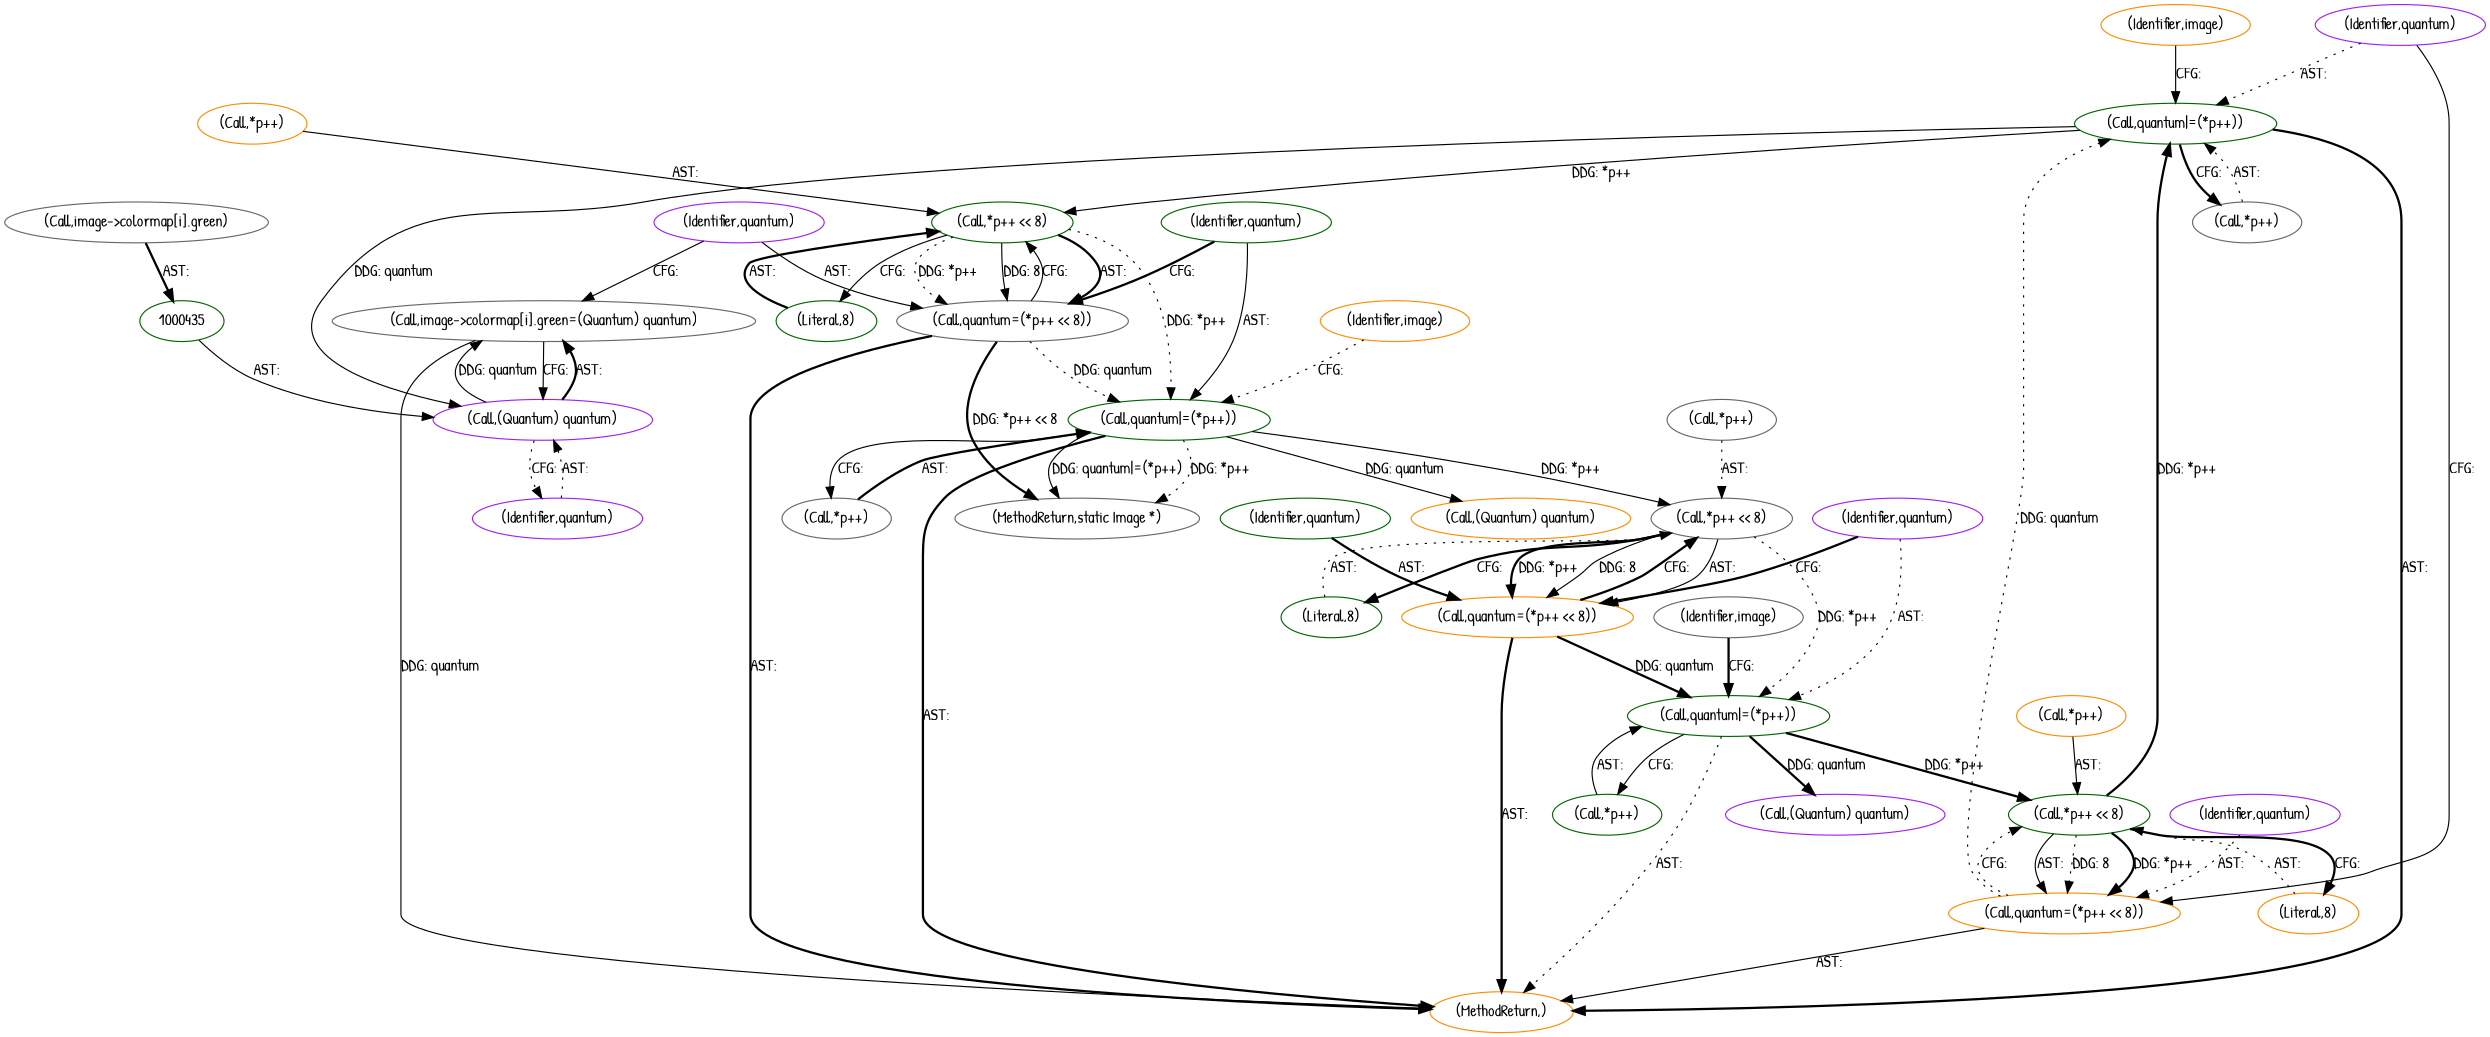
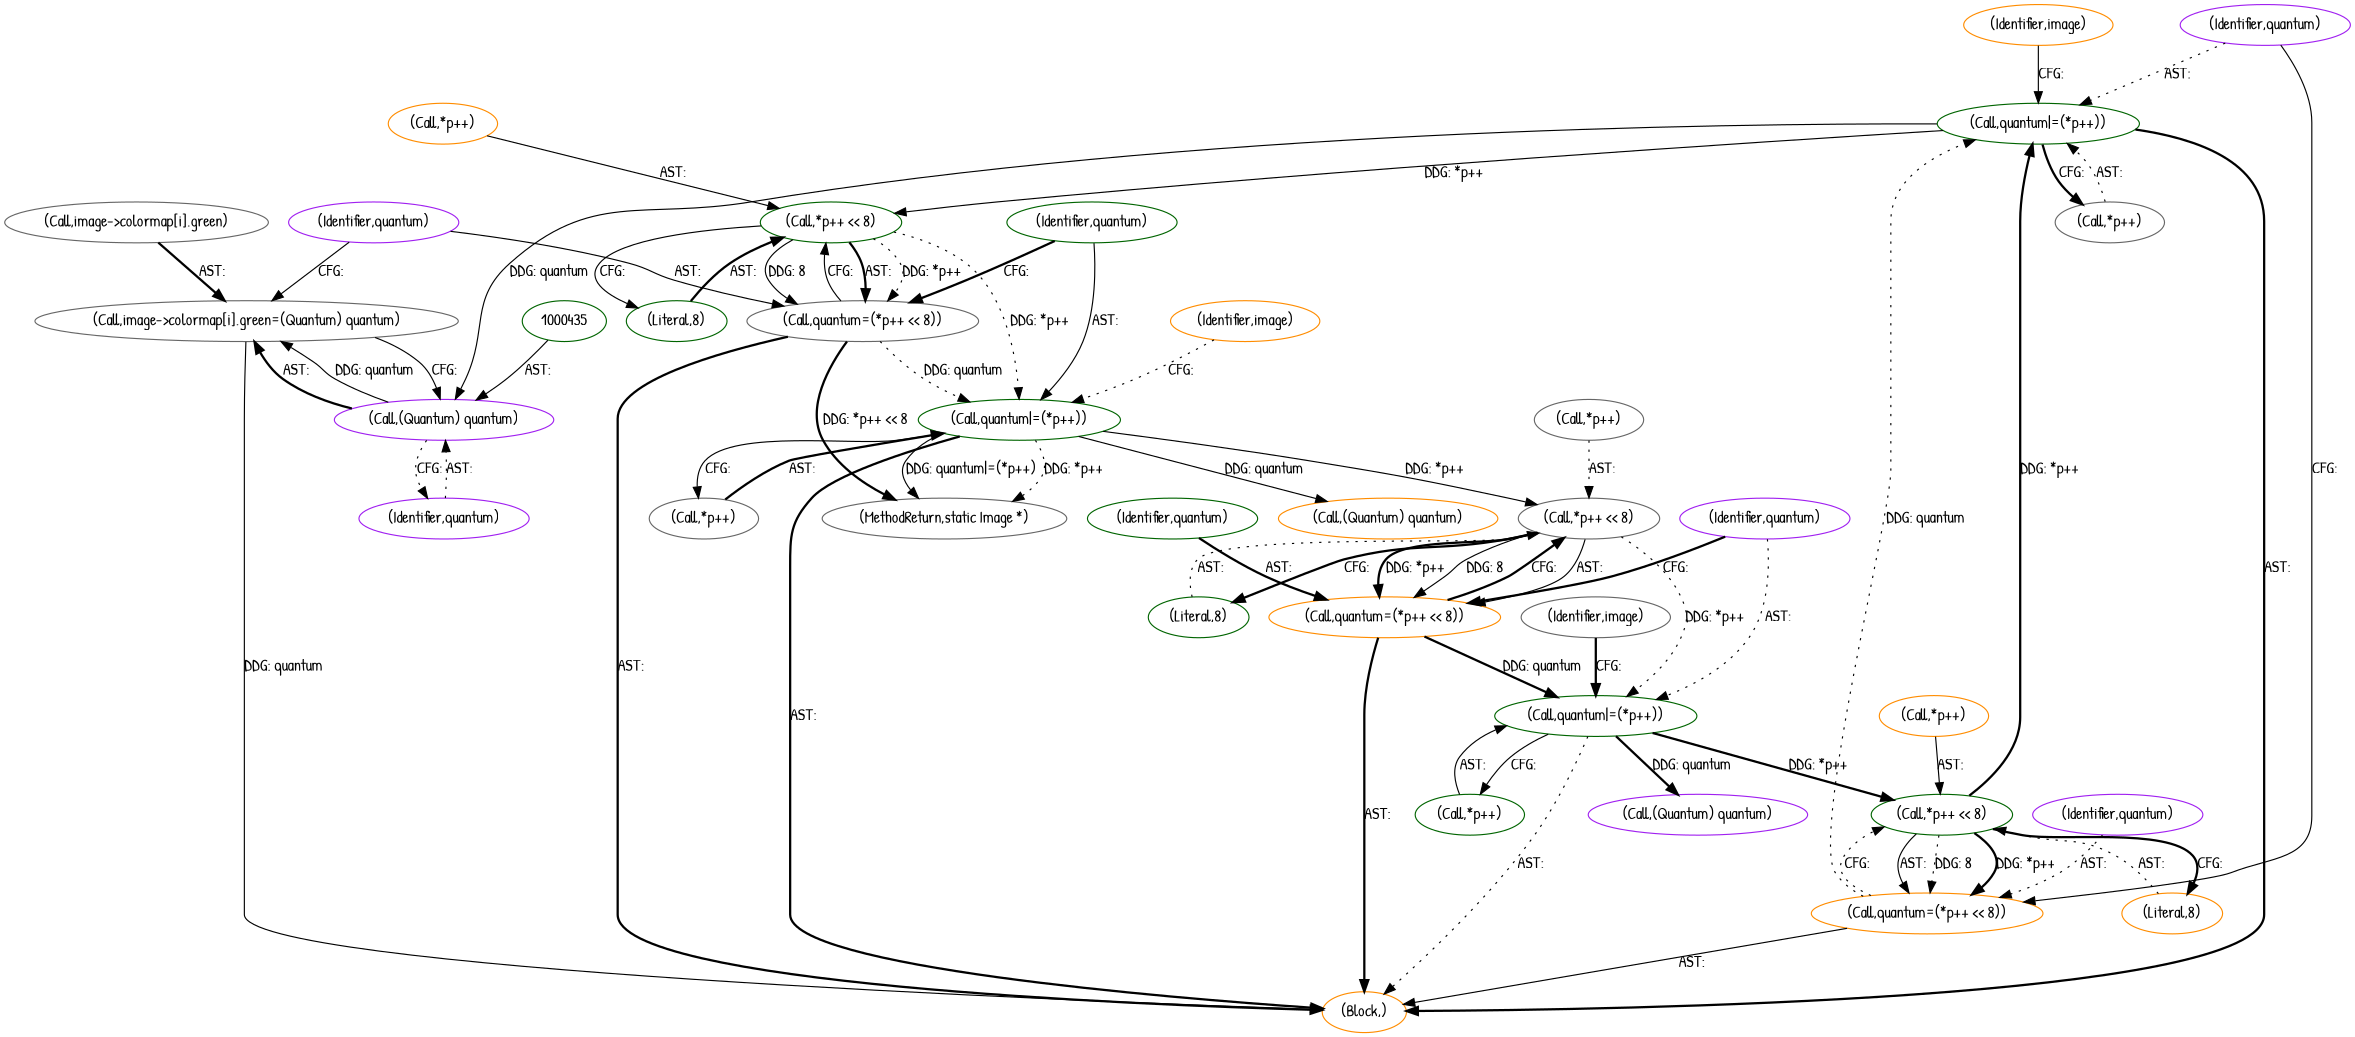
  digraph {
    fontname="Patrick Hand"
    node [color=darkgreen fontname="Patrick Hand"]
    edge [fontname="Patrick Hand" style=solid]
    n1 [color=gray40 label="(Call,image->colormap[i].green=(Quantum) quantum)"]
    n2 [color=purple label="(Call,(Quantum) quantum)"]
-   n3 [color=darkorange label="(MethodReturn,)"]
+   n3 [color=darkorange label="(Block,)"]
    n4 [color=purple label="(Identifier,quantum)"]
    n5 [color=gray40 label="(MethodReturn,static Image *)"]
    n6 [label="(Call,quantum|=(*p++))"]
    n7 [label="(Call,*p++ << 8)"]
    n8 [color=gray40 label="(Call,*p++)"]
    n9 [label="(Call,quantum|=(*p++))"]
    n10 [color=gray40 label="(Call,quantum=(*p++ << 8))"]
    n11 [label="(Literal,8)"]
    n12 [color=darkorange label="(Call,quantum=(*p++ << 8))"]
    n13 [label="(Call,*p++ << 8)"]
    n14 [color=darkorange label="(Literal,8)"]
    n15 [label="(Call,quantum|=(*p++))"]
    n16 [color=purple label="(Call,(Quantum) quantum)"]
    n17 [label="(Call,*p++)"]
    n18 [color=darkorange label="(Call,quantum=(*p++ << 8))"]
    n19 [color=gray40 label="(Call,*p++ << 8)"]
    n20 [label="(Literal,8)"]
    n21 [color=darkorange label="(Call,(Quantum) quantum)"]
    n22 [color=gray40 label="(Call,*p++)"]
    n23 [color=darkorange label="(Identifier,image)"]
    n24 [color=gray40 label="(Call,*p++)"]
    n25 [label="(Identifier,quantum)"]
    n26 [color=darkorange label="(Call,*p++)"]
    n27 [color=purple label="(Identifier,quantum)"]
    n28 [color=gray40 label="(Identifier,image)"]
    n29 [color=gray40 label="(Call,image->colormap[i].green)"]
    n30 [color=purple label="(Identifier,quantum)"]
    n31 [label="(Identifier,quantum)"]
    n32 [color=darkorange label="(Identifier,image)"]
    n33 [color=purple label="(Identifier,quantum)"]
    n34 [color=purple label="(Identifier,quantum)"]
    n35 [color=darkorange label="(Call,*p++)"]
    1000435
    n1 -> n2 [label="CFG: "]
    n1 -> n3 [label="DDG: quantum"]
    n2 -> n1 [label="AST: " style=bold]
    n2 -> n1 [label="DDG: quantum"]
    n2 -> n4 [label="CFG: " style=dotted]
    n4 -> n2 [label="AST: " style=dotted]
    n6 -> n2 [label="DDG: quantum"]
    n6 -> n3 [label="AST: " style=bold]
    n6 -> n7 [label="DDG: *p++"]
    n6 -> n8 [label="CFG: " style=bold]
    n7 -> n9 [label="DDG: *p++" style=dotted]
    n7 -> n10 [label="AST: " style=bold]
    n7 -> n10 [label="DDG: *p++" style=dotted]
    n7 -> n10 [label="DDG: 8"]
    n7 -> n11 [label="CFG: "]
    n8 -> n6 [label="AST: " style=dotted]
    n9 -> n3 [label="AST: " style=bold]
    n9 -> n5 [label="DDG: *p++" style=dotted]
    n9 -> n5 [label="DDG: quantum|=(*p++)"]
    n9 -> n19 [label="DDG: *p++"]
    n9 -> n21 [label="DDG: quantum"]
    n9 -> n22 [label="CFG: "]
    n10 -> n3 [label="AST: " style=bold]
    n10 -> n5 [label="DDG: *p++ << 8" style=bold]
    n10 -> n7 [label="CFG: "]
    n10 -> n9 [label="DDG: quantum" style=dotted]
    n11 -> n7 [label="AST: " style=bold]
    n12 -> n3 [label="AST: "]
    n12 -> n6 [label="DDG: quantum" style=dotted]
    n12 -> n13 [label="CFG: " style=dotted]
    n13 -> n6 [label="DDG: *p++" style=bold]
    n13 -> n12 [label="AST: "]
    n13 -> n12 [label="DDG: *p++" style=bold]
    n13 -> n12 [label="DDG: 8" style=dotted]
    n13 -> n14 [label="CFG: " style=bold]
    n14 -> n13 [label="AST: " style=dotted]
    n15 -> n3 [label="AST: " style=dotted]
    n15 -> n13 [label="DDG: *p++" style=bold]
    n15 -> n16 [label="DDG: quantum" style=bold]
    n15 -> n17 [label="CFG: "]
    n17 -> n15 [label="AST: "]
    n18 -> n3 [label="AST: " style=bold]
    n18 -> n15 [label="DDG: quantum" style=bold]
    n18 -> n19 [label="CFG: " style=bold]
    n19 -> n15 [label="DDG: *p++" style=dotted]
    n19 -> n18 [label="AST: "]
    n19 -> n18 [label="DDG: *p++" style=bold]
    n19 -> n18 [label="DDG: 8"]
    n19 -> n20 [label="CFG: " style=bold]
    n20 -> n19 [label="AST: " style=dotted]
    n22 -> n9 [label="AST: " style=bold]
    n23 -> n9 [label="CFG: " style=dotted]
    n24 -> n19 [label="AST: " style=dotted]
    n25 -> n18 [label="AST: " style=bold]
    n26 -> n7 [label="AST: "]
    n27 -> n6 [label="AST: " style=dotted]
    n27 -> n12 [label="CFG: "]
    n28 -> n15 [label="CFG: " style=bold]
-   n29 -> 1000435 [label="AST: " style=bold]
+   n29 -> n1 [label="AST: " style=bold]
    n30 -> n12 [label="AST: " style=dotted]
    n31 -> n9 [label="AST: "]
    n31 -> n10 [label="CFG: " style=bold]
    n32 -> n6 [label="CFG: "]
    n33 -> n15 [label="AST: " style=dotted]
    n33 -> n18 [label="CFG: " style=bold]
    n34 -> n1 [label="CFG: "]
    n34 -> n10 [label="AST: "]
    n35 -> n13 [label="AST: "]
    1000435 -> n2 [label="AST: "]
  }
